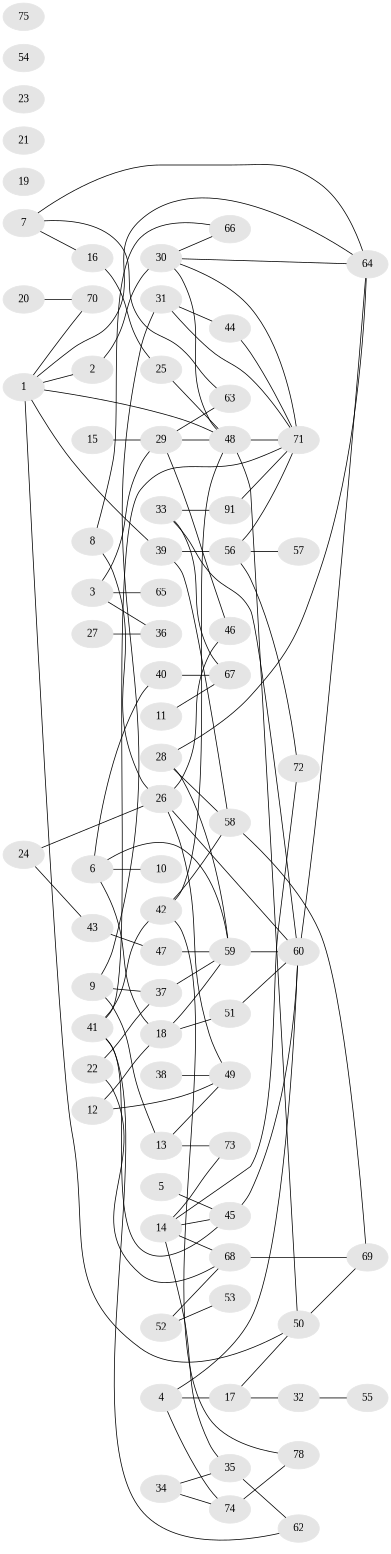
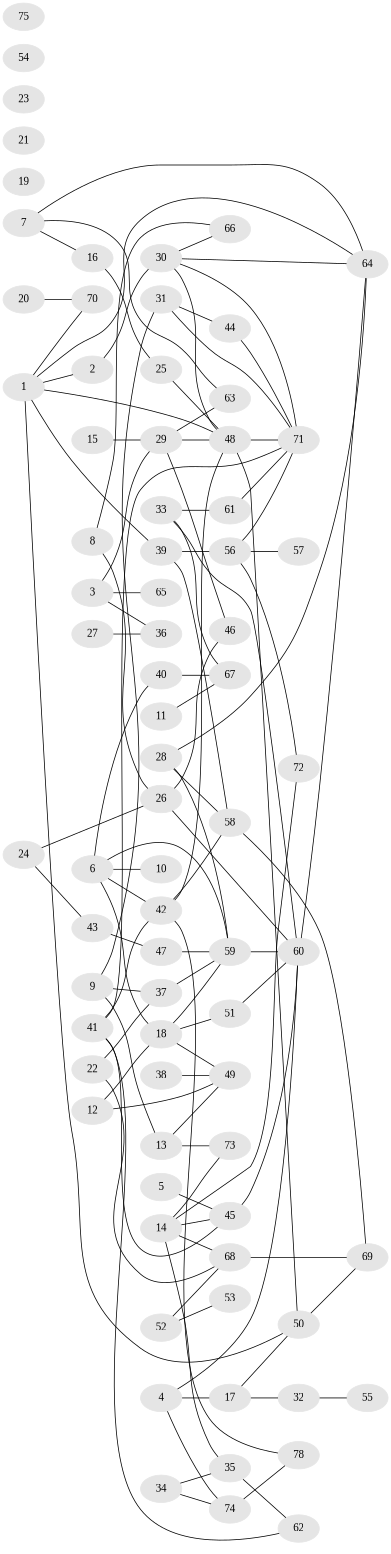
  graph {
    fontname="Liberation Serif"
    rankdir=LR
    node [color=gray90 fontname="Liberation Serif" style=filled]
    edge [fontname="Liberation Serif"]
    1
    2
    39
    48
    50
    64
    70
    30
    58
    56
    71
    69
    66
    3
    29
    36
    65
    63
    46
    4
    17
    60
    74
    32
    n25 [label=78]
    5
    45
    6
    10
    18
    40
    42
    59
    51
    67
    7
    16
    25
    8
    26
    49
    9
    13
    31
    37
    73
    44
    11
    12
    14
    35
    68
    72
    62
    15
    55
    19
    20
    21
    22
    23
    24
    43
    47
    27
    28
    33
-   61 [label=91]
+   61
    34
    38
    57
    41
    52
    53
    54
    75
    1 -- 2
    1 -- 39
    1 -- 48
    1 -- 50
    1 -- 64
    1 -- 70
    2 -- 30
    39 -- 58
    39 -- 56
    48 -- 50
    48 -- 71
    50 -- 69
    30 -- 48
    30 -- 64
    30 -- 71
    30 -- 66
    58 -- 69
    56 -- 71
    56 -- 72
    56 -- 57
    3 -- 29
    3 -- 36
    3 -- 65
    29 -- 48
    29 -- 63
    29 -- 46
    4 -- 17
    4 -- 60
    4 -- 74
    17 -- 50
    17 -- 32
    60 -- 64
    74 -- n25
    32 -- 55
    5 -- 45
    45 -- 60
    6 -- 10
    6 -- 18
    6 -- 40
+   6 -- 42
    6 -- 59
    18 -- 59
    18 -- 51
    40 -- 67
    42 -- 48
    42 -- 58
    42 -- n25
    59 -- 60
    51 -- 60
    7 -- 64
    7 -- 63
    7 -- 16
    16 -- 25
    25 -- 48
    8 -- 66
    8 -- 26
    26 -- 46
    26 -- 60
-   26 -- 49
+   18 -- 49
    9 -- 13
    9 -- 31
    9 -- 37
    13 -- 49
    13 -- 73
    31 -- 71
    31 -- 44
    37 -- 59
    44 -- 71
    11 -- 67
    12 -- 18
    12 -- 49
    14 -- 45
    14 -- 73
    14 -- 35
    14 -- 68
    14 -- 72
    35 -- 62
    68 -- 69
    15 -- 29
    20 -- 70
    22 -- 37
    22 -- 68
    24 -- 26
    24 -- 43
    43 -- 47
    47 -- 59
    27 -- 36
    28 -- 64
    28 -- 58
    28 -- 59
    33 -- 60
    33 -- 67
    33 -- 61
    61 -- 71
    34 -- 74
    34 -- 35
    38 -- 49
    41 -- 71
    41 -- 45
    41 -- 42
    41 -- 62
    52 -- 68
    52 -- 53
  }
